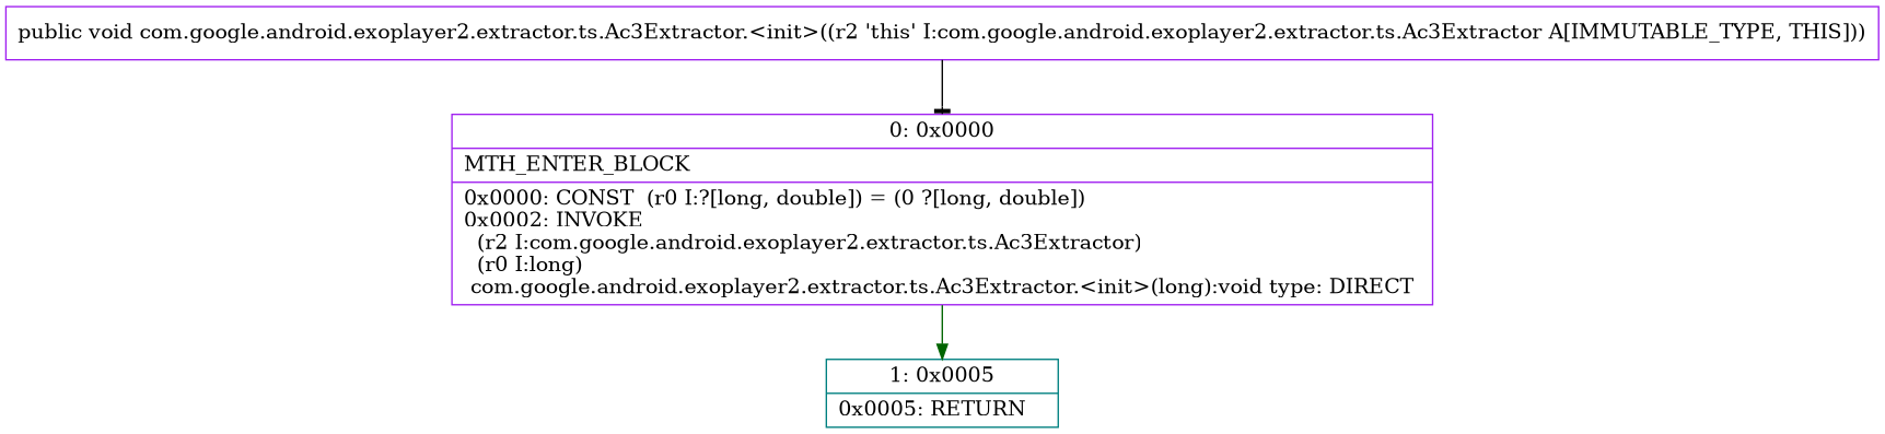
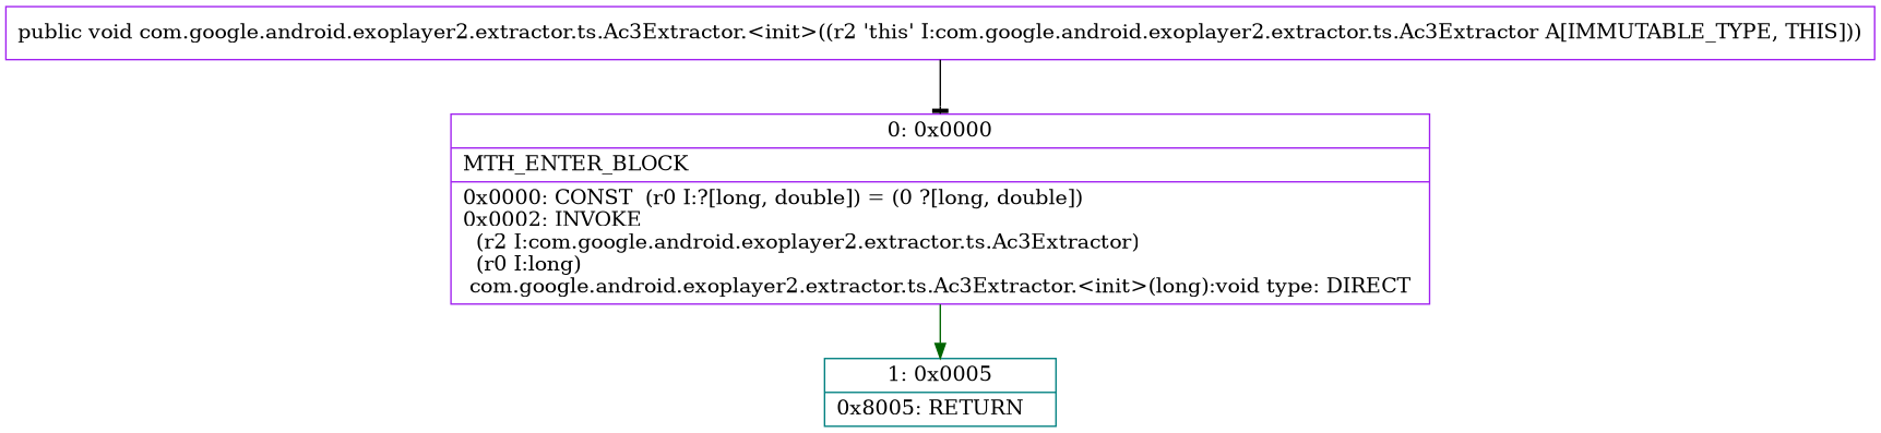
  digraph {
    node [shape=record color=purple]
    n1 [label="{0\:\ 0x0000|MTH_ENTER_BLOCK\l|0x0000: CONST  (r0 I:?[long, double]) = (0 ?[long, double]) \l0x0002: INVOKE  \l  (r2 I:com.google.android.exoplayer2.extractor.ts.Ac3Extractor)\l  (r0 I:long)\l com.google.android.exoplayer2.extractor.ts.Ac3Extractor.\<init\>(long):void type: DIRECT \l}"]
-   n2 [label="{1\:\ 0x0005|0x0005: RETURN   \l}" color=teal]
+   n2 [label="{1\:\ 0x0005|0x8005: RETURN   \l}" color=teal]
    n3 [label="{public void com.google.android.exoplayer2.extractor.ts.Ac3Extractor.\<init\>((r2 'this' I:com.google.android.exoplayer2.extractor.ts.Ac3Extractor A[IMMUTABLE_TYPE, THIS])) }"]
    n1 -> n2 [color=darkgreen arrowhead=normal]
    n3 -> n1 [color=black arrowhead=tee]
  }
